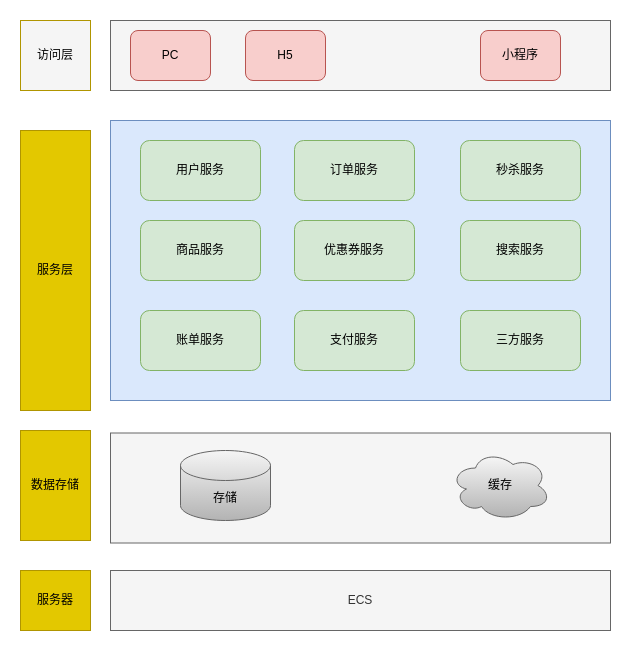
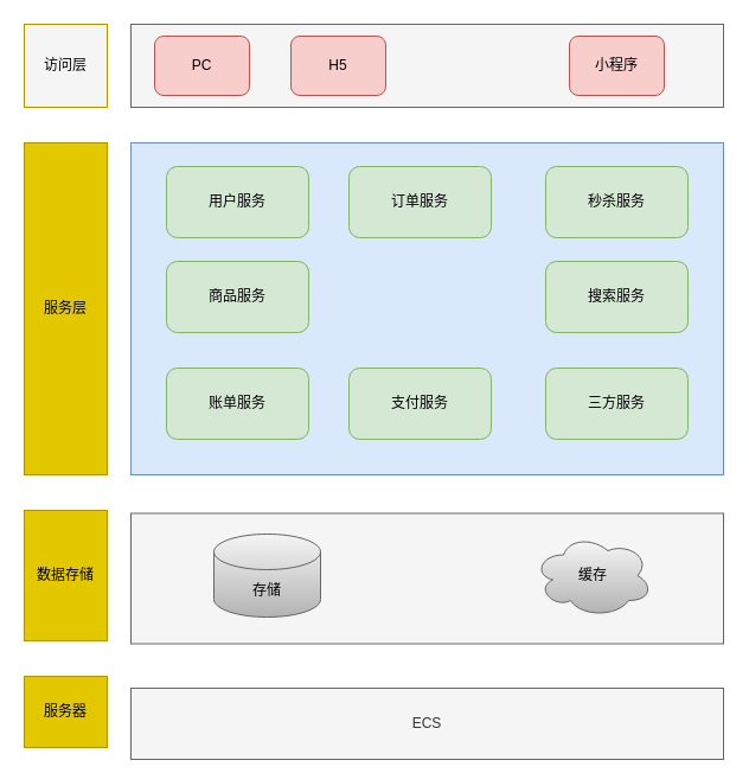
  <mxCell id="0" />
  <mxCell id="1" parent="0" />
  <mxCell id="2" value="" style="rounded=0;whiteSpace=wrap;html=1;fillColor=#f5f5f5;fontColor=#333333;strokeColor=#666666;" parent="1" vertex="1"><mxGeometry x="110" y="20" width="500" height="70" as="geometry" /></mxCell>
  <mxCell id="3" value="PC" style="rounded=1;whiteSpace=wrap;html=1;fillColor=#f8cecc;strokeColor=#b85450;" parent="1" vertex="1"><mxGeometry x="130" y="30" width="80" height="50" as="geometry" /></mxCell>
  <mxCell id="4" value="小程序" style="rounded=1;whiteSpace=wrap;html=1;fillColor=#f8cecc;strokeColor=#b85450;" parent="1" vertex="1"><mxGeometry x="480" y="30" width="80" height="50" as="geometry" /></mxCell>
  <mxCell id="5" value="H5" style="rounded=1;whiteSpace=wrap;html=1;fillColor=#f8cecc;strokeColor=#b85450;" parent="1" vertex="1"><mxGeometry x="245" y="30" width="80" height="50" as="geometry" /></mxCell>
  <mxCell id="6" value="" style="rounded=0;whiteSpace=wrap;html=1;fillColor=#dae8fc;strokeColor=#6c8ebf;" parent="1" vertex="1"><mxGeometry x="110" y="120" width="500" height="280" as="geometry" /></mxCell>
  <mxCell id="7" value="用户服务" style="rounded=1;whiteSpace=wrap;html=1;fillColor=#d5e8d4;strokeColor=#82b366;" parent="1" vertex="1"><mxGeometry x="140" y="140" width="120" height="60" as="geometry" /></mxCell>
  <mxCell id="8" value="商品服务" style="rounded=1;whiteSpace=wrap;html=1;fillColor=#d5e8d4;strokeColor=#82b366;" parent="1" vertex="1"><mxGeometry x="140" y="220" width="120" height="60" as="geometry" /></mxCell>
  <mxCell id="9" value="订单服务" style="rounded=1;whiteSpace=wrap;html=1;fillColor=#d5e8d4;strokeColor=#82b366;" parent="1" vertex="1"><mxGeometry x="294" y="140" width="120" height="60" as="geometry" /></mxCell>
- <mxCell id="10" value="优惠券服务" style="rounded=1;whiteSpace=wrap;html=1;fillColor=#d5e8d4;strokeColor=#82b366;" parent="1" vertex="1"><mxGeometry x="294" y="220" width="120" height="60" as="geometry" /></mxCell>
  <mxCell id="11" value="秒杀服务" style="rounded=1;whiteSpace=wrap;html=1;fillColor=#d5e8d4;strokeColor=#82b366;" parent="1" vertex="1"><mxGeometry x="460" y="140" width="120" height="60" as="geometry" /></mxCell>
  <mxCell id="12" value="搜索服务" style="rounded=1;whiteSpace=wrap;html=1;fillColor=#d5e8d4;strokeColor=#82b366;" parent="1" vertex="1"><mxGeometry x="460" y="220" width="120" height="60" as="geometry" /></mxCell>
  <mxCell id="13" value="支付服务" style="rounded=1;whiteSpace=wrap;html=1;fillColor=#d5e8d4;strokeColor=#82b366;" parent="1" vertex="1"><mxGeometry x="294" y="310" width="120" height="60" as="geometry" /></mxCell>
  <mxCell id="14" value="账单服务" style="rounded=1;whiteSpace=wrap;html=1;fillColor=#d5e8d4;strokeColor=#82b366;" parent="1" vertex="1"><mxGeometry x="140" y="310" width="120" height="60" as="geometry" /></mxCell>
  <mxCell id="15" value="" style="rounded=0;whiteSpace=wrap;html=1;fillColor=#f5f5f5;strokeColor=#666666;fontColor=#333333;" parent="1" vertex="1"><mxGeometry x="110" y="432.5" width="500" height="110" as="geometry" /></mxCell>
  <mxCell id="16" value="存储" style="shape=cylinder3;whiteSpace=wrap;html=1;boundedLbl=1;backgroundOutline=1;size=15;fillColor=#f5f5f5;gradientColor=#b3b3b3;strokeColor=#666666;" parent="1" vertex="1"><mxGeometry x="180" y="450" width="90" height="70" as="geometry" /></mxCell>
  <mxCell id="17" value="缓存" style="ellipse;shape=cloud;whiteSpace=wrap;html=1;fillColor=#f5f5f5;gradientColor=#b3b3b3;strokeColor=#666666;" parent="1" vertex="1"><mxGeometry x="450" y="450" width="100" height="70" as="geometry" /></mxCell>
  <mxCell id="18" value="访问层" style="rounded=0;whiteSpace=wrap;html=1;fillColor=#f5f5f5;fontColor=#000000;strokeColor=#B09500;" parent="1" vertex="1"><mxGeometry x="20" y="20" width="70" height="70" as="geometry" /></mxCell>
- <mxCell id="19" value="服务层" style="rounded=0;whiteSpace=wrap;html=1;fillColor=#e3c800;fontColor=#000000;strokeColor=#B09500;" parent="1" vertex="1"><mxGeometry x="20" y="130" width="70" height="280" as="geometry" /></mxCell>
+ <mxCell id="19" value="服务层" style="rounded=0;whiteSpace=wrap;html=1;fillColor=#e3c800;fontColor=#000000;strokeColor=#B09500;" parent="1" vertex="1"><mxGeometry x="20" y="120" width="70" height="280" as="geometry" /></mxCell>
  <mxCell id="20" value="数据存储" style="rounded=0;whiteSpace=wrap;html=1;fillColor=#e3c800;fontColor=#000000;strokeColor=#B09500;" parent="1" vertex="1"><mxGeometry x="20" y="430" width="70" height="110" as="geometry" /></mxCell>
  <mxCell id="21" value="服务器" style="rounded=0;whiteSpace=wrap;html=1;fillColor=#e3c800;fontColor=#000000;strokeColor=#B09500;" parent="1" vertex="1"><mxGeometry x="20" y="570" width="70" height="60" as="geometry" /></mxCell>
- <mxCell id="22" value="ECS" style="rounded=0;whiteSpace=wrap;html=1;fillColor=#f5f5f5;strokeColor=#666666;fontColor=#333333;" parent="1" vertex="1"><mxGeometry x="110" y="570" width="500" height="60" as="geometry" /></mxCell>
+ <mxCell id="22" value="ECS" style="rounded=0;whiteSpace=wrap;html=1;fillColor=#f5f5f5;strokeColor=#666666;fontColor=#333333;" parent="1" vertex="1"><mxGeometry x="110" y="580" width="500" height="60" as="geometry" /></mxCell>
  <mxCell id="23" value="三方服务" style="rounded=1;whiteSpace=wrap;html=1;fillColor=#d5e8d4;strokeColor=#82b366;" parent="1" vertex="1"><mxGeometry x="460" y="310" width="120" height="60" as="geometry" /></mxCell>
